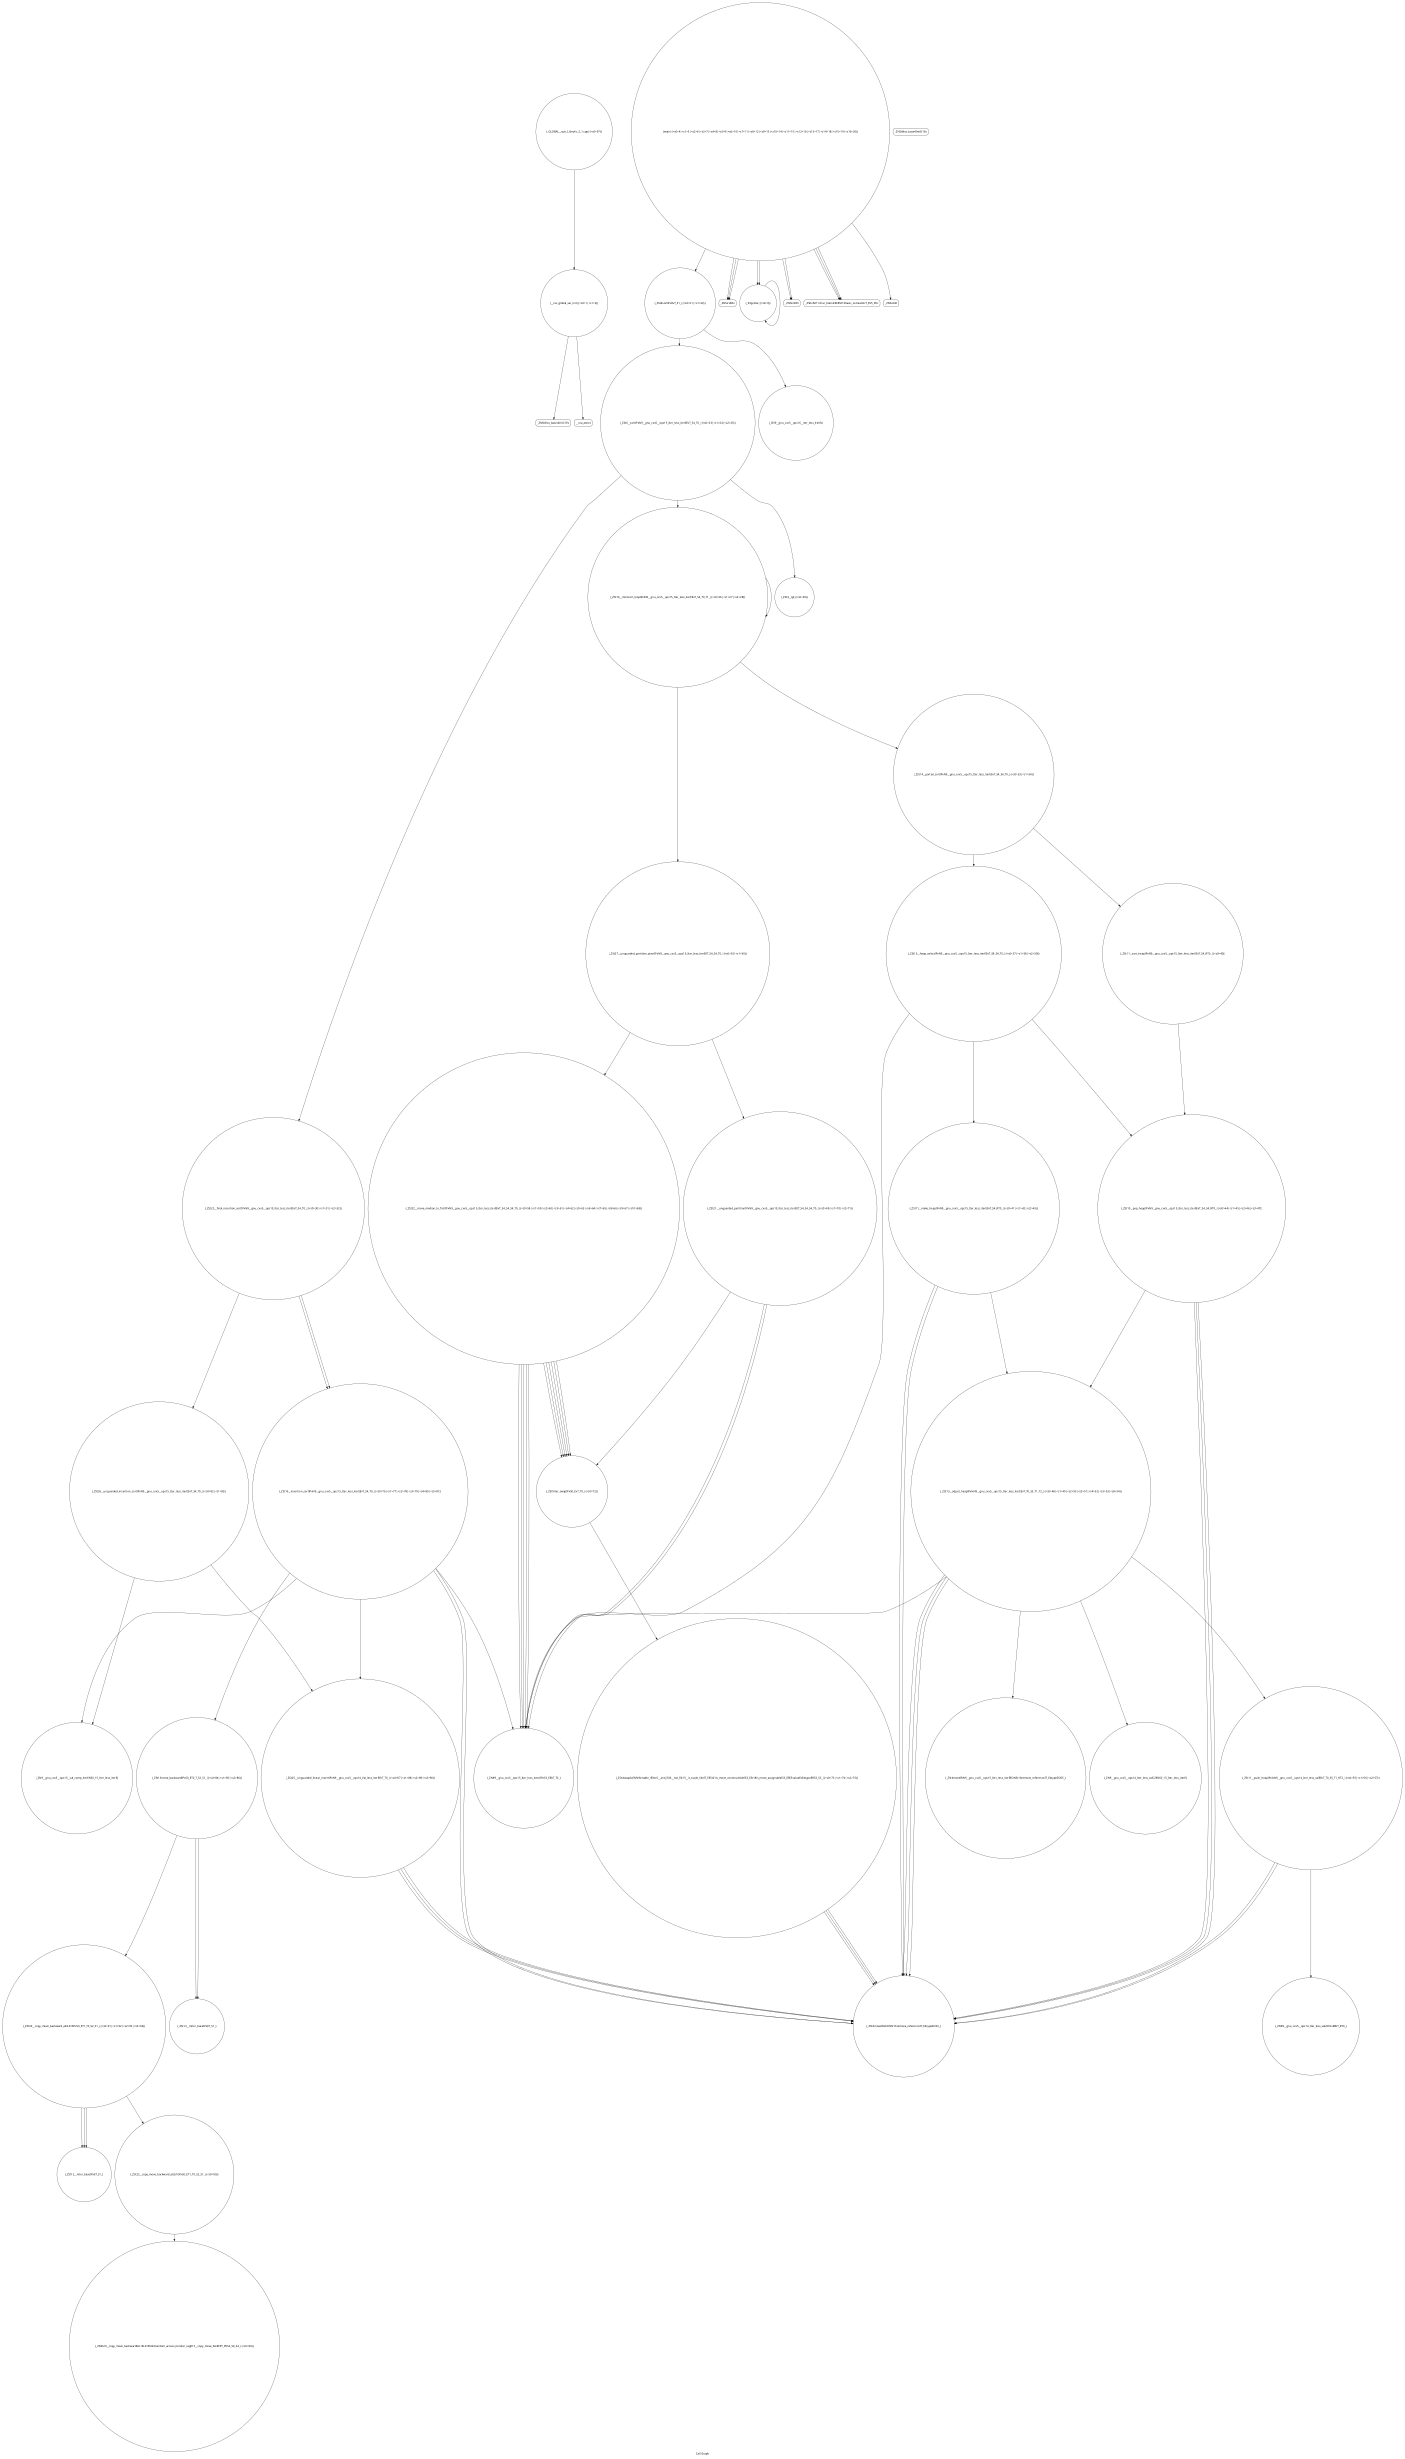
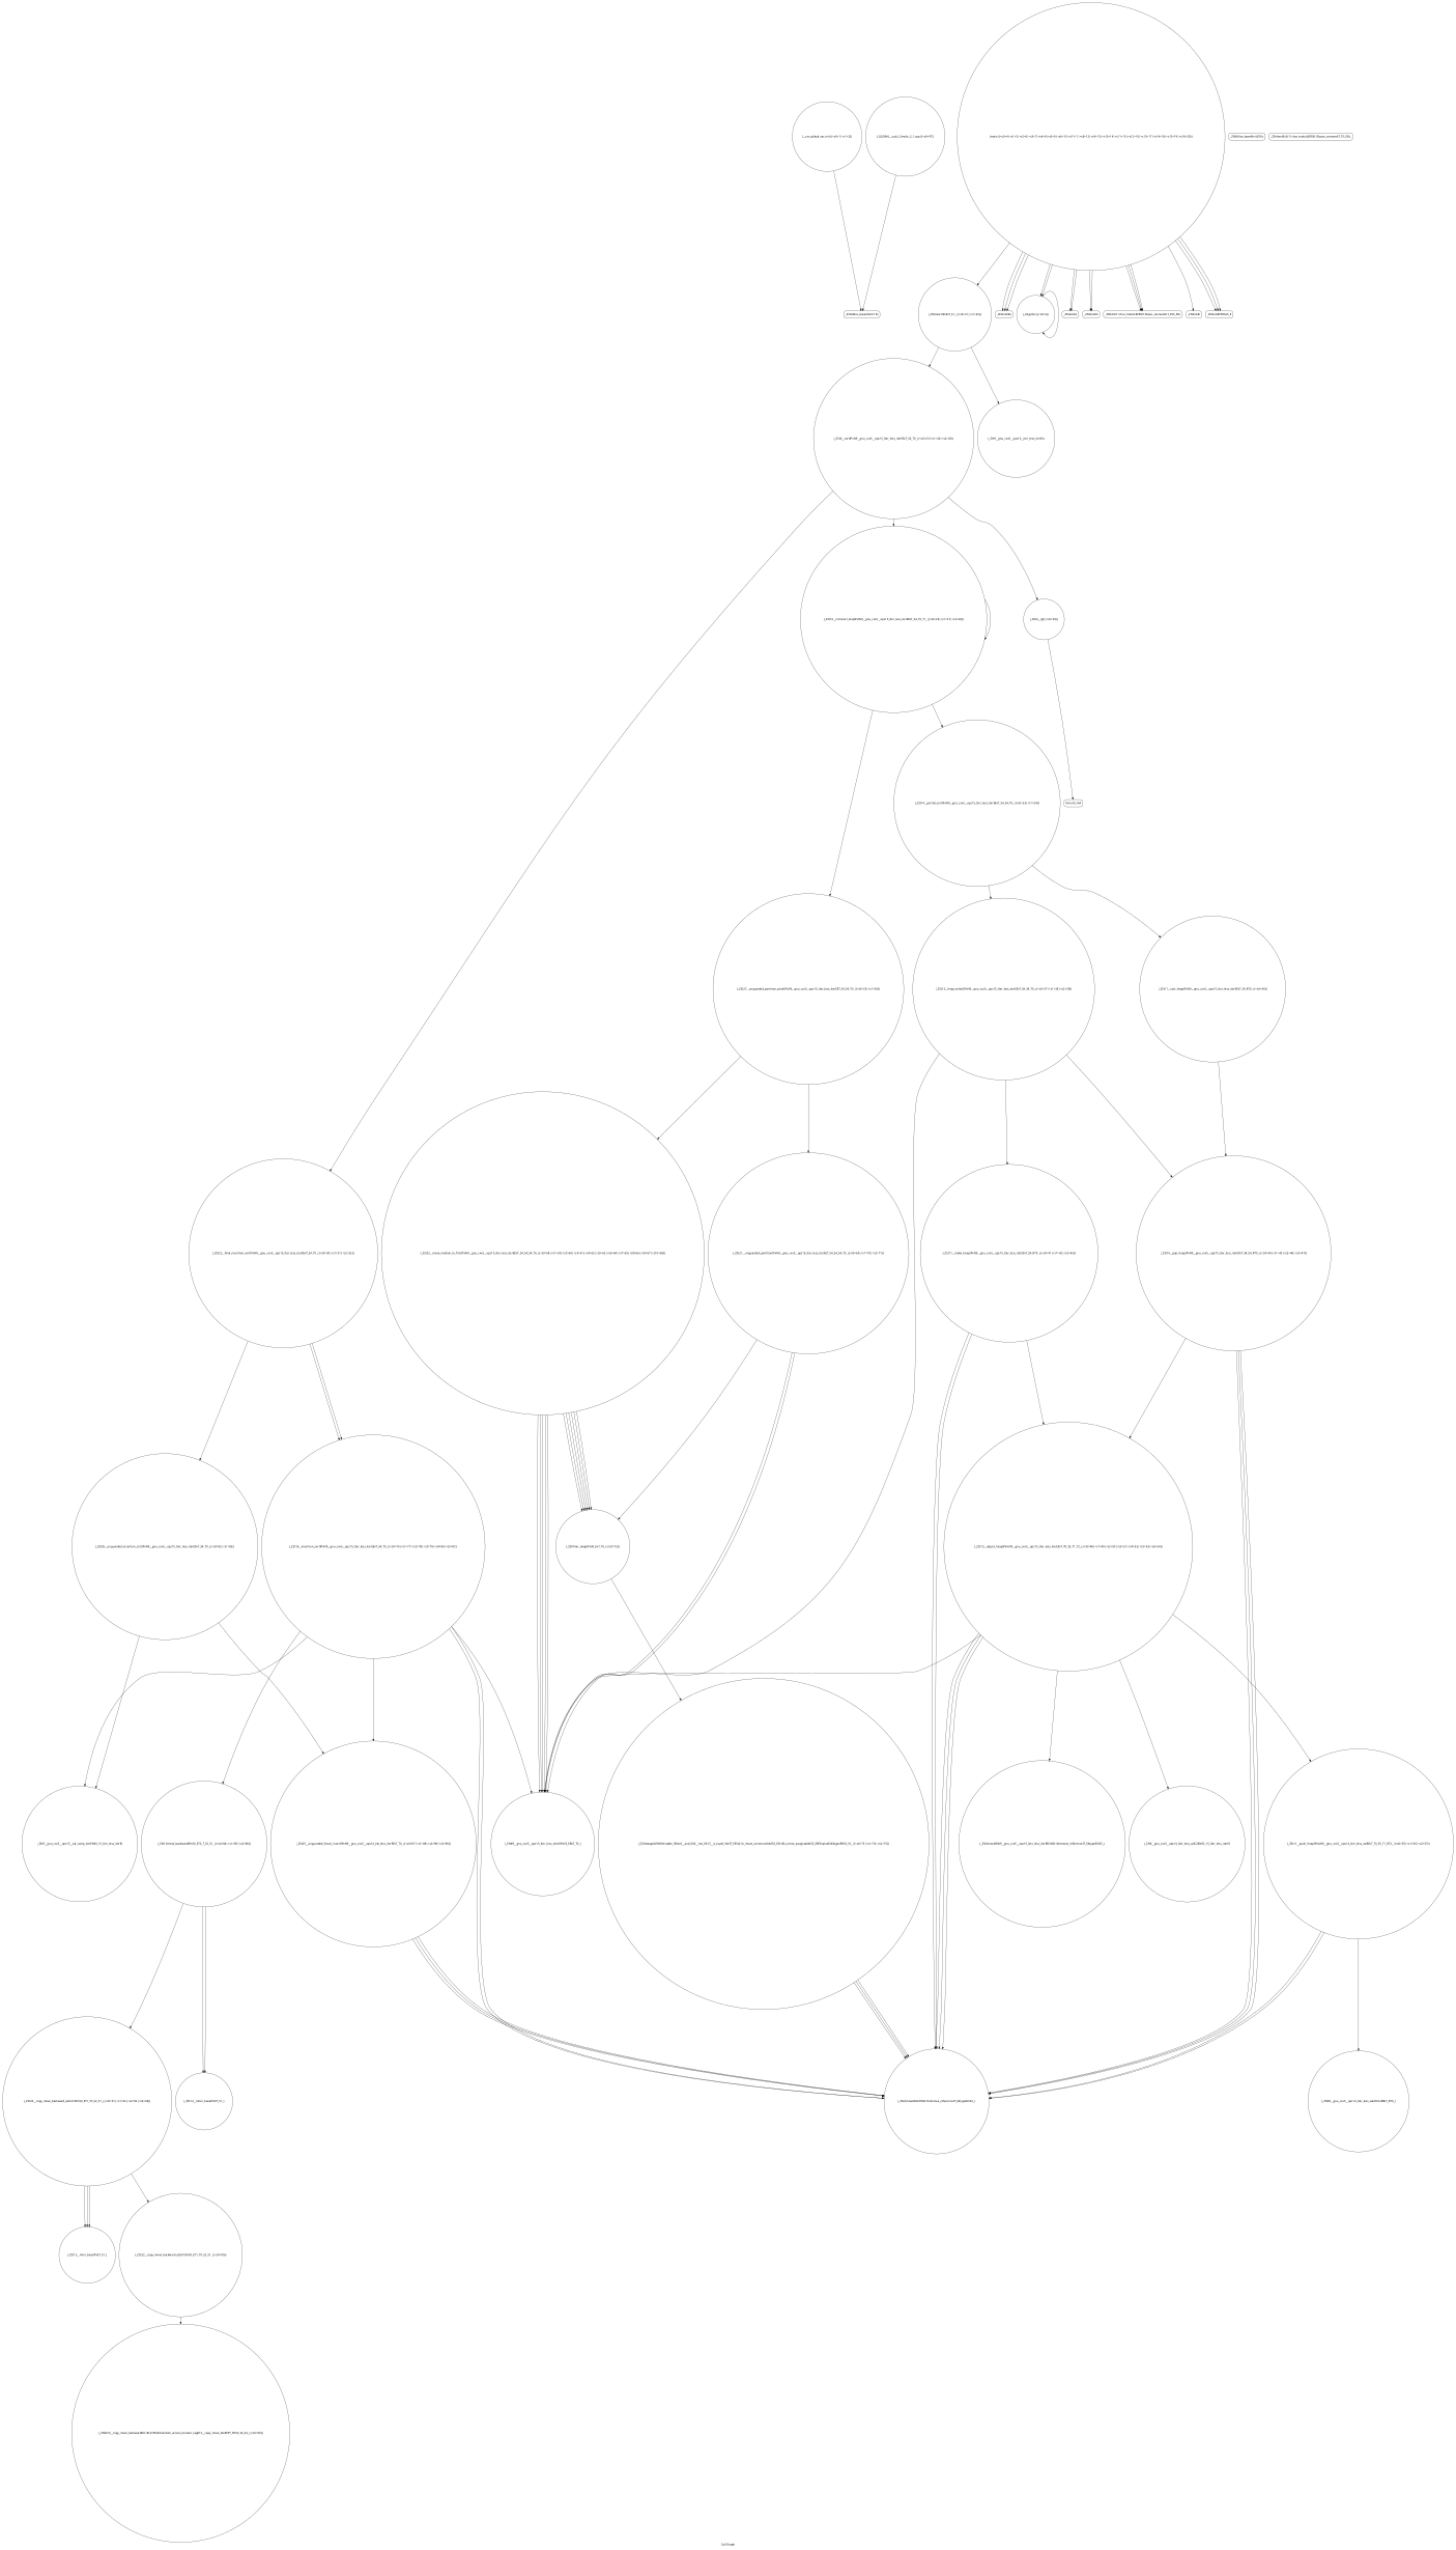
  digraph {
    fontname="Noto Sans"
    label="Call Graph"
    node [fontname="Noto Sans" shape=circle]
    edge [color=black fontname="Noto Sans" tailport=s0]
    n1 [label="{__cxx_global_var_init|{<s0>1|<s1>2}}"]
    n2 [label="{_ZNSt8ios_base4InitC1Ev}" shape=Mrecord]
-   n3 [label="{__cxa_atexit}" shape=Mrecord]
    n4 [label="{_ZSt12__niter_baseIPxET_S1_}"]
    n5 [label="{_ZNSirsERx}" shape=Mrecord]
    n6 [label="{_ZSt6__sortIPxN9__gnu_cxx5__ops15_Iter_less_iterEEvT_S4_T0_|{<s0>23|<s1>24|<s2>25}}"]
    n7 [label="{_ZSt4__lgl|{<s0>29}}"]
    n8 [label="{_ZSt16__introsort_loopIPxlN9__gnu_cxx5__ops15_Iter_less_iterEEvT_S4_T0_T1_|{<s0>26|<s1>27|<s2>28}}"]
    n9 [label="{_ZSt22__final_insertion_sortIPxN9__gnu_cxx5__ops15_Iter_less_iterEEvT_S4_T0_|{<s0>30|<s1>31|<s2>32}}"]
+   n10 [label="{llvm.ctlz.i64}" shape=Mrecord]
    n11 [label="{_ZSt14__partial_sortIPxN9__gnu_cxx5__ops15_Iter_less_iterEEvT_S4_S4_T0_|{<s0>33|<s1>34}}"]
    n12 [label="{_ZSt27__unguarded_partition_pivotIPxN9__gnu_cxx5__ops15_Iter_less_iterEET_S4_S4_T0_|{<s0>35|<s1>36}}"]
    n13 [label="{_ZSt16__insertion_sortIPxN9__gnu_cxx5__ops15_Iter_less_iterEEvT_S4_T0_|{<s0>76|<s1>77|<s2>78|<s3>79|<s4>80|<s5>81}}"]
    n14 [label="{_ZSt26__unguarded_insertion_sortIPxN9__gnu_cxx5__ops15_Iter_less_iterEEvT_S4_T0_|{<s0>82|<s1>83}}"]
    n15 [label="{_ZSt13__heap_selectIPxN9__gnu_cxx5__ops15_Iter_less_iterEEvT_S4_S4_T0_|{<s0>37|<s1>38|<s2>39}}"]
    n16 [label="{_ZSt11__sort_heapIPxN9__gnu_cxx5__ops15_Iter_less_iterEEvT_S4_RT0_|{<s0>40}}"]
    n17 [label="{_ZSt22__move_median_to_firstIPxN9__gnu_cxx5__ops15_Iter_less_iterEEvT_S4_S4_S4_T0_|{<s0>58|<s1>59|<s2>60|<s3>61|<s4>62|<s5>63|<s6>64|<s7>65|<s8>66|<s9>67|<s10>68}}"]
    n18 [label="{_ZSt21__unguarded_partitionIPxN9__gnu_cxx5__ops15_Iter_less_iterEET_S4_S4_S4_T0_|{<s0>69|<s1>70|<s2>71}}"]
    n19 [label="{_ZNK9__gnu_cxx5__ops15_Iter_less_iterclIPxS3_EEbT_T0_}"]
    n20 [label="{_ZSt4moveIRxEONSt16remove_referenceIT_E4typeEOS2_}"]
    n21 [label="{_ZSt13move_backwardIPxS0_ET0_T_S2_S1_|{<s0>84|<s1>85|<s2>86}}"]
    n22 [label="{_ZSt25__unguarded_linear_insertIPxN9__gnu_cxx5__ops14_Val_less_iterEEvT_T0_|{<s0>87|<s1>88|<s2>89|<s3>90}}"]
    n23 [label="{_ZN9__gnu_cxx5__ops15__val_comp_iterENS0_15_Iter_less_iterE}"]
    n24 [label="{_ZSt11__make_heapIPxN9__gnu_cxx5__ops15_Iter_less_iterEEvT_S4_RT0_|{<s0>41|<s1>42|<s2>43}}"]
    n25 [label="{_ZSt10__pop_heapIPxN9__gnu_cxx5__ops15_Iter_less_iterEEvT_S4_S4_RT0_|{<s0>44|<s1>45|<s2>46|<s3>47}}"]
    n26 [label="{_ZSt13__adjust_heapIPxlxN9__gnu_cxx5__ops15_Iter_less_iterEEvT_T0_S5_T1_T2_|{<s0>48|<s1>49|<s2>50|<s3>51|<s4>52|<s5>53|<s6>54}}"]
    n27 [label="{_ZSt4moveIRN9__gnu_cxx5__ops15_Iter_less_iterEEONSt16remove_referenceIT_E4typeEOS5_}"]
    n28 [label="{_ZN9__gnu_cxx5__ops14_Iter_less_valC2ENS0_15_Iter_less_iterE}"]
    n29 [label="{_ZSt11__push_heapIPxlxN9__gnu_cxx5__ops14_Iter_less_valEEvT_T0_S5_T1_RT2_|{<s0>55|<s1>56|<s2>57}}"]
    n30 [label="{_ZSt4swapIxENSt9enable_ifIXsr6__and_ISt6__not_ISt15__is_tuple_likeIT_EESt21is_move_constructibleIS3_ESt18is_move_assignableIS3_EEE5valueEvE4typeERS3_SC_|{<s0>73|<s1>74|<s2>75}}"]
    n31 [label="{_ZSt23__copy_move_backward_a2ILb1EPxS0_ET1_T0_S2_S1_|{<s0>91|<s1>92|<s2>93|<s3>94}}"]
    n32 [label="{_ZSt22__copy_move_backward_aILb1EPxS0_ET1_T0_S2_S1_|{<s0>95}}"]
    n33 [label="{_ZNSt20__copy_move_backwardILb1ELb1ESt26random_access_iterator_tagE13__copy_move_bIxEEPT_PKS3_S6_S4_|{<s0>96}}"]
    n34 [label="{_Z3gcdxx|{<s0>3}}"]
    n35 [label="{_GLOBAL__sub_I_Smylic_2_1.cpp|{<s0>97}}"]
+   n36 [label="{_ZNSolsEx}" shape=Mrecord]
    n37 [label="{_ZSt12__miter_baseIPxET_S1_}"]
    n38 [label="{_ZNK9__gnu_cxx5__ops14_Iter_less_valclIPxxEEbT_RT0_}"]
    n39 [label="{_ZSt9iter_swapIPxS0_EvT_T0_|{<s0>72}}"]
    n40 [label="{_ZSt4sortIPxEvT_S1_|{<s0>21|<s1>22}}"]
    n41 [label="{_ZN9__gnu_cxx5__ops16__iter_less_iterEv}"]
    n42 [label="{main|{<s0>4|<s1>5|<s2>6|<s3>7|<s4>8|<s5>9|<s6>10|<s7>11|<s8>12|<s9>13|<s10>14|<s11>15|<s12>16|<s13>17|<s14>18|<s15>19|<s16>20}}"]
    n43 [label="{_ZNSirsERi}" shape=Mrecord]
    n44 [label="{_ZStlsISt11char_traitsIcEERSt13basic_ostreamIcT_ES5_PKc}" shape=Mrecord]
    n45 [label="{_ZNSolsEi}" shape=Mrecord]
+   n46 [label="{_ZNSolsEPFRSoS_E}" shape=Mrecord]
    n47 [label="{_ZNSt8ios_base4InitD1Ev}" shape=Mrecord]
+   n48 [label="{_ZSt4endlIcSt11char_traitsIcEERSt13basic_ostreamIT_T0_ES6_}" shape=Mrecord]
    n1 -> n2
-   n1 -> n3 [tailport=s1]
    n6 -> n7
    n6 -> n8 [tailport=s1]
    n6 -> n9 [tailport=s2]
+   n7 -> n10
    n8 -> n8 [tailport=s2]
    n8 -> n11
    n8 -> n12 [tailport=s1]
    n9 -> n13
    n9 -> n13 [tailport=s2]
    n9 -> n14 [tailport=s1]
    n11 -> n15
    n11 -> n16 [tailport=s1]
    n12 -> n17
    n12 -> n18 [tailport=s1]
    n13 -> n19
    n13 -> n20 [tailport=s1]
    n13 -> n20 [tailport=s3]
    n13 -> n21 [tailport=s2]
    n13 -> n22 [tailport=s5]
    n13 -> n23 [tailport=s4]
    n14 -> n22 [tailport=s1]
    n14 -> n23
    n15 -> n19 [tailport=s1]
    n15 -> n24
    n15 -> n25 [tailport=s2]
    n16 -> n25
    n17 -> n19
    n17 -> n19 [tailport=s1]
    n17 -> n19 [tailport=s3]
    n17 -> n19 [tailport=s6]
    n17 -> n19 [tailport=s8]
    n17 -> n39 [tailport=s2]
    n17 -> n39 [tailport=s4]
    n17 -> n39 [tailport=s5]
    n17 -> n39 [tailport=s7]
    n17 -> n39 [tailport=s9]
    n17 -> n39 [tailport=s10]
    n18 -> n19
    n18 -> n19 [tailport=s1]
    n18 -> n39 [tailport=s2]
    n21 -> n31 [tailport=s2]
    n21 -> n37
    n21 -> n37 [tailport=s1]
    n22 -> n20
    n22 -> n20 [tailport=s2]
    n22 -> n20 [tailport=s3]
    n24 -> n20
    n24 -> n20 [tailport=s1]
    n24 -> n26 [tailport=s2]
    n25 -> n20
    n25 -> n20 [tailport=s1]
    n25 -> n20 [tailport=s2]
    n25 -> n26 [tailport=s3]
    n26 -> n19
    n26 -> n20 [tailport=s1]
    n26 -> n20 [tailport=s2]
    n26 -> n20 [tailport=s5]
    n26 -> n27 [tailport=s3]
    n26 -> n28 [tailport=s4]
    n26 -> n29 [tailport=s6]
    n29 -> n20 [tailport=s1]
    n29 -> n20 [tailport=s2]
    n29 -> n38
    n30 -> n20
    n30 -> n20 [tailport=s1]
    n30 -> n20 [tailport=s2]
    n31 -> n4
    n31 -> n4 [tailport=s1]
    n31 -> n4 [tailport=s2]
    n31 -> n32 [tailport=s3]
    n32 -> n33
    n34 -> n34
-   n35 -> n1
+   n35 -> n2
    n39 -> n30
    n40 -> n6 [tailport=s1]
    n40 -> n41
    n42 -> n5 [tailport=s2]
    n42 -> n5 [tailport=s3]
    n42 -> n5 [tailport=s4]
    n42 -> n34 [tailport=s6]
    n42 -> n34 [tailport=s7]
+   n42 -> n36 [tailport=s11]
+   n42 -> n36 [tailport=s13]
    n42 -> n40 [tailport=s5]
    n42 -> n43
    n42 -> n43 [tailport=s1]
    n42 -> n44 [tailport=s8]
    n42 -> n44 [tailport=s10]
    n42 -> n44 [tailport=s15]
    n42 -> n45 [tailport=s9]
+   n42 -> n46 [tailport=s12]
+   n42 -> n46 [tailport=s14]
+   n42 -> n46 [tailport=s16]
  }
